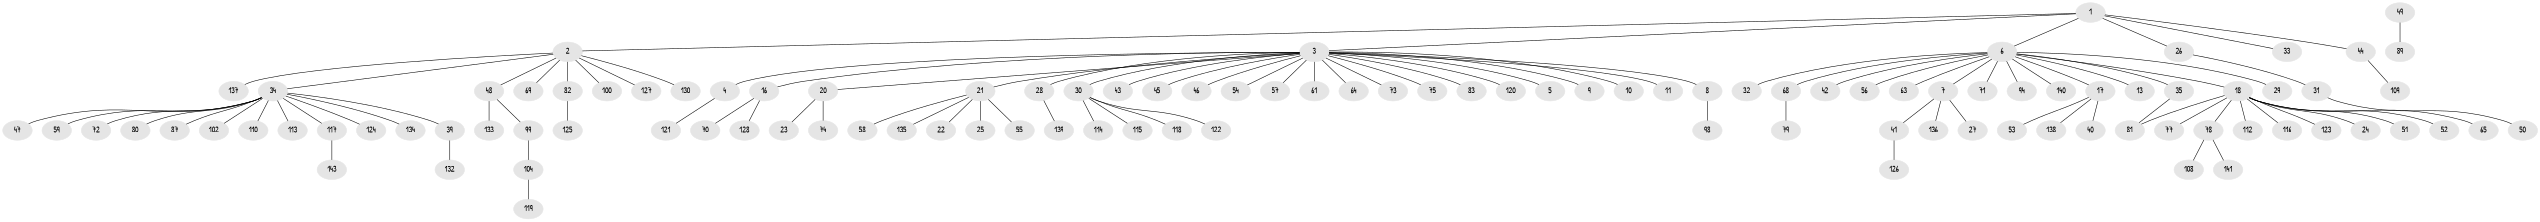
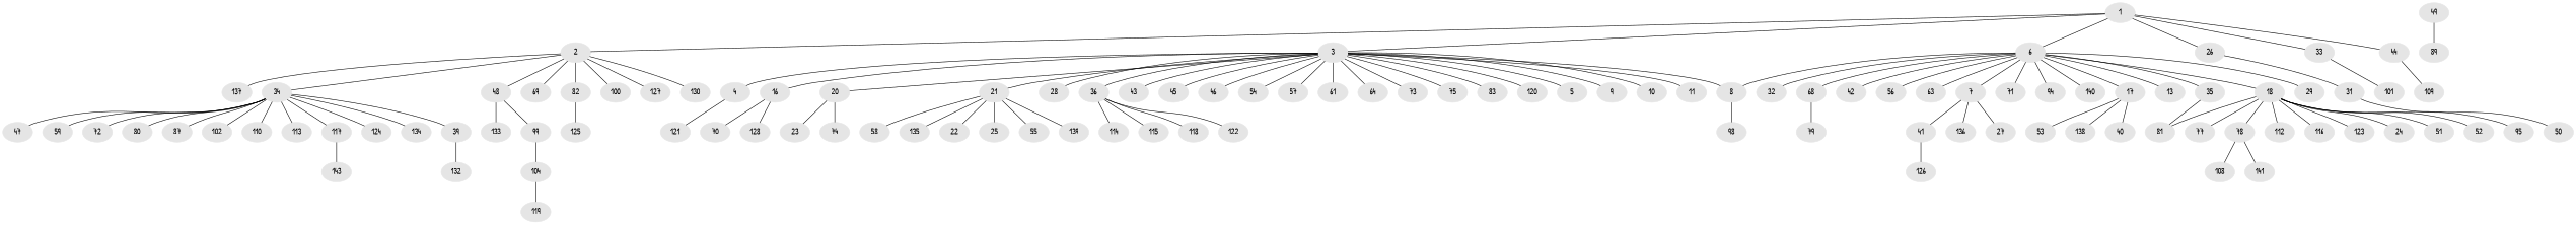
  graph {
    fontname="Patrick Hand"
    node [color=gray90 fontname="Patrick Hand" style=filled]
    edge [fontname="Patrick Hand"]
    1 [super="+15"]
    2 [super="+14"]
    3 [super="+94"]
    6 [super="+12"]
    26 [super="+105"]
    33 [super="+36"]
    44
    34 [super="+103"]
    48 [super="+107"]
    69
    82
    100
    127
    130
    137
    4
    5 [super="+92"]
    8 [super="+38"]
    9
    10 [super="+19"]
    11
    16 [super="+131"]
    20 [super="+97"]
    21 [super="+111"]
    28
-   30 [super="+67"]
+   30 [super="+67" label=36]
    43
    45
    46
    54
    57 [super="+86"]
    61
    64
    73
    75
    83
    120
    7 [super="+62"]
    13
    17 [super="+85"]
    18 [super="+37"]
    29
    32
    35 [super="+91"]
    42
    56
    63
    68
    71
    n50 [label=94]
    140
    31
+   101
    109
    39
    47 [super="+66"]
    59
    72 [super="+76"]
    80 [super="+95"]
    87
    102
    110
    113
    117
    124
    134
    99
    133
    125
    121
    98
    70
    128
    23
    74
    22
    25
    55
    58
    135
    139
    114
    115
    118
    122
    27 [super="+93"]
    41 [super="+90"]
    136
    40 [super="+106"]
    53
    138 [super="+144"]
    24
    51
    52
-   65
+   65 [label=95]
    77
    78 [super="+88"]
    81 [super="+142"]
    112 [super="+146"]
    116
    123
    49 [super="+60"]
    89
    79
    126
    108 [super="+145"]
    141
    50 [super="+96"]
    132
    143
    104 [super="+129"]
    119
    1 -- 2
    1 -- 3
    1 -- 6
    1 -- 26
    1 -- 33
    1 -- 44
    2 -- 34
    2 -- 48
    2 -- 69
    2 -- 82
    2 -- 100
    2 -- 127
    2 -- 130
    2 -- 137
    3 -- 4
    3 -- 5
    3 -- 8
    3 -- 9
    3 -- 10
    3 -- 11
    3 -- 16
    3 -- 20
    3 -- 21
    3 -- 28
    3 -- 30
    3 -- 43
    3 -- 45
    3 -- 46
    3 -- 54
    3 -- 57
    3 -- 61
    3 -- 64
    3 -- 73
    3 -- 75
    3 -- 83
    3 -- 120
+   6 -- 8
    6 -- 7
    6 -- 13
    6 -- 17
    6 -- 18
    6 -- 29
    6 -- 32
    6 -- 35
    6 -- 42
    6 -- 56
    6 -- 63
    6 -- 68
    6 -- 71
    6 -- n50
    6 -- 140
    26 -- 31
+   33 -- 101
    44 -- 109
    34 -- 39
    34 -- 47
    34 -- 59
    34 -- 72
    34 -- 80
    34 -- 87
    34 -- 102
    34 -- 110
    34 -- 113
    34 -- 117
    34 -- 124
    34 -- 134
    48 -- 99
    48 -- 133
    82 -- 125
    4 -- 121
    8 -- 98
    16 -- 70
    16 -- 128
    20 -- 23
    20 -- 74
    21 -- 22
    21 -- 25
    21 -- 55
    21 -- 58
    21 -- 135
-   28 -- 139
+   21 -- 139
    30 -- 114
    30 -- 115
    30 -- 118
    30 -- 122
    7 -- 27
    7 -- 41
    7 -- 136
    17 -- 40
    17 -- 53
    17 -- 138
    18 -- 24
    18 -- 51
    18 -- 52
    18 -- 65
    18 -- 77
    18 -- 78
    18 -- 81
    18 -- 112
    18 -- 116
    18 -- 123
    35 -- 81
    68 -- 79
    31 -- 50
    39 -- 132
    117 -- 143
    99 -- 104
    41 -- 126
    78 -- 108
    78 -- 141
    49 -- 89
    104 -- 119
  }
